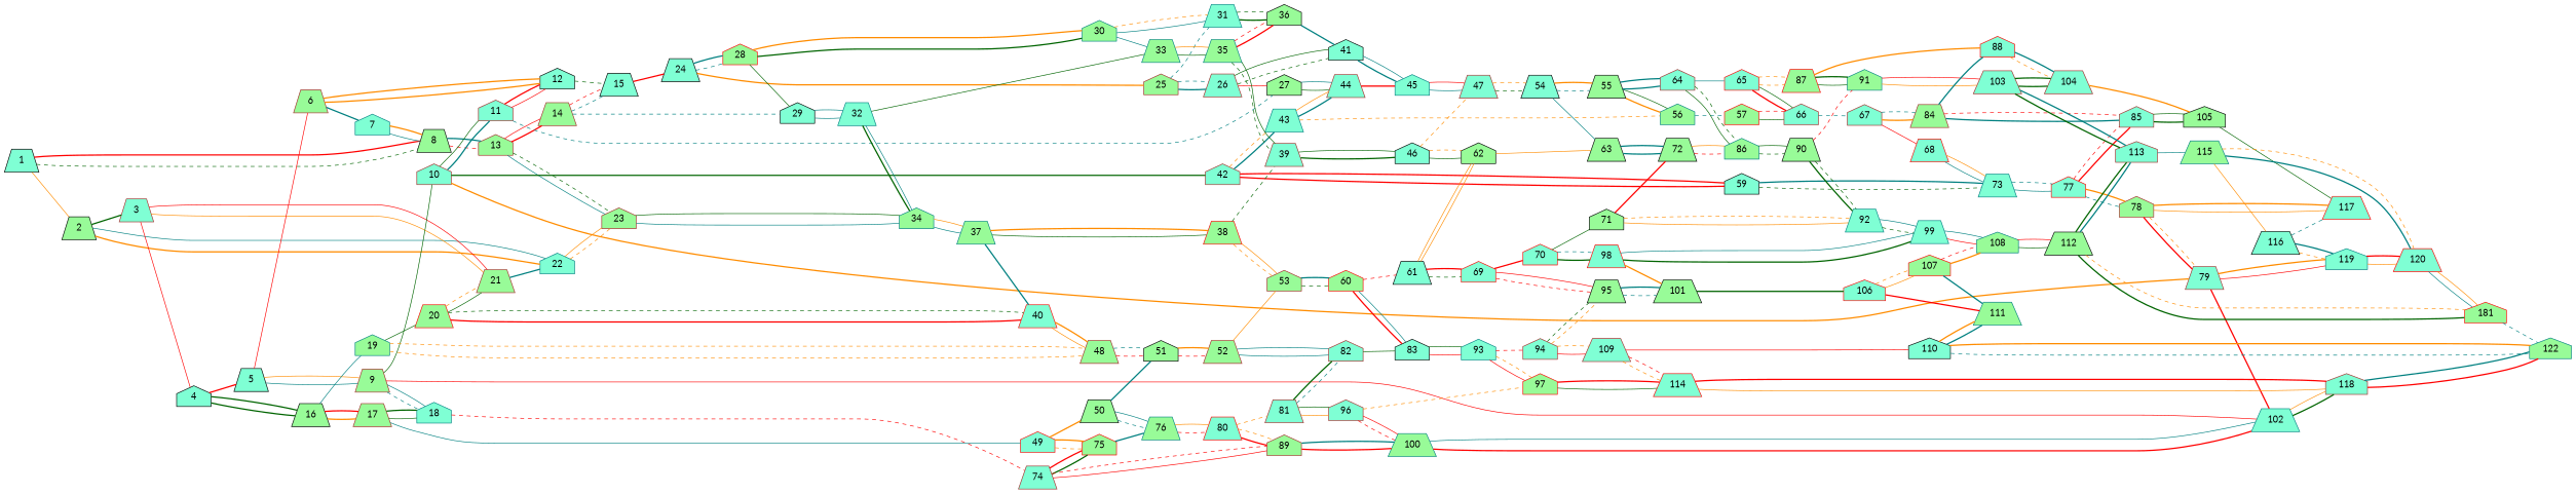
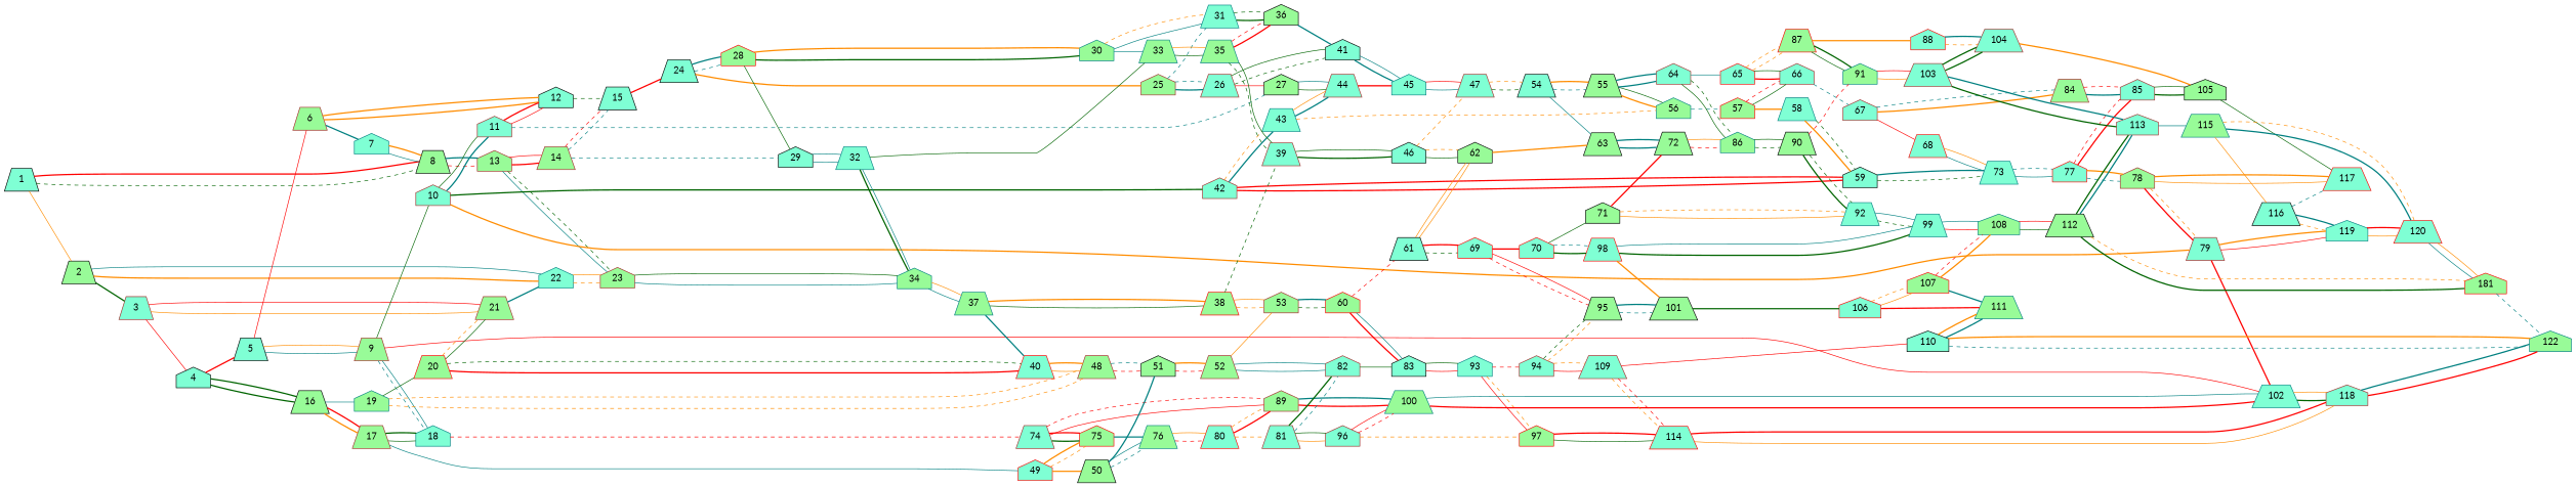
  graph {
    fontname=Lato
    rankdir=LR
    node [color=brown fillcolor=aquamarine fontname=Lato shape=trapezium style=filled]
    edge [color=teal fontname=Lato style=bold]
    1 [color=black]
    2 [color=black fillcolor=palegreen]
    8 [color=black fillcolor=palegreen]
    3
    22 [color=teal shape=house]
    13 [fillcolor=palegreen shape=house]
    4 [color=black shape=house]
    21 [fillcolor=palegreen]
    23 [fillcolor=palegreen shape=house]
    5 [color=black]
    16 [color=black fillcolor=palegreen]
    6 [fillcolor=palegreen]
    9 [fillcolor=palegreen]
    17 [fillcolor=palegreen]
    19 [color=teal fillcolor=palegreen shape=house]
    7 [color=teal shape=house]
    12 [color=black shape=house]
    10 [shape=house]
    18 [color=teal shape=house]
    102 [color=teal]
    15 [color=black]
    14 [fillcolor=palegreen]
    11 [shape=house]
    42 [shape=house]
    79
    74
    118 [shape=house]
    27 [color=black fillcolor=palegreen shape=house]
    43 [color=teal]
    59 [color=black shape=house]
    119 [color=teal shape=house]
    44
    24 [color=black]
    29 [color=black shape=house]
    34 [color=teal fillcolor=palegreen shape=house]
    32 [color=teal]
    25 [fillcolor=palegreen shape=house]
    28 [color=red fillcolor=palegreen shape=house]
    49 [color=red shape=house]
    20 [color=red fillcolor=palegreen]
    48 [fillcolor=palegreen]
    50 [color=black fillcolor=palegreen]
    75 [color=red fillcolor=palegreen shape=house]
    89 [fillcolor=palegreen shape=house]
    40 [color=red]
    51 [color=black fillcolor=palegreen shape=house]
    37 [color=teal fillcolor=palegreen]
    26
    31 [color=teal]
    30 [color=teal fillcolor=palegreen shape=house]
    41 [color=black shape=house]
    36 [color=black fillcolor=palegreen shape=house]
    45 [color=teal shape=house]
    33 [color=teal fillcolor=palegreen]
    35 [color=teal fillcolor=palegreen]
    39
    38 [color=red fillcolor=palegreen]
    46 [color=black shape=house]
    53 [fillcolor=palegreen shape=house]
    60 [color=red fillcolor=palegreen shape=house]
    47
    62 [color=black fillcolor=palegreen shape=house]
    56 [color=teal fillcolor=palegreen shape=house]
    73 [color=teal]
    57 [color=red fillcolor=palegreen shape=house]
    54 [color=black]
    63 [color=black fillcolor=palegreen]
    55 [color=black fillcolor=palegreen]
    52 [fillcolor=palegreen]
    76 [color=teal fillcolor=palegreen]
    80 [color=red]
    82 [shape=house]
    83 [color=black shape=house]
    61 [color=black]
    64 [shape=house]
    72 [color=black fillcolor=palegreen]
    65 [color=red shape=house]
    86 [color=teal fillcolor=palegreen shape=house]
+   58 [color=teal]
    66 [shape=house]
    67 [shape=house]
    68 [color=red]
    77 [color=red shape=house]
    69 [color=red shape=house]
    93 [color=teal shape=house]
    70 [color=red shape=house]
    95 [color=black fillcolor=palegreen]
    87 [color=red fillcolor=palegreen]
    90 [color=black fillcolor=palegreen]
    88 [color=red shape=house]
    91 [color=teal fillcolor=palegreen shape=house]
    84 [fillcolor=palegreen]
    85 [shape=house]
    71 [color=black fillcolor=palegreen shape=house]
    98 [color=red]
    101 [color=black fillcolor=palegreen]
    92 [color=teal]
    99 [color=teal]
    78 [fillcolor=palegreen shape=house]
    100 [color=teal fillcolor=palegreen]
    81
    117 [color=red]
    105 [color=black fillcolor=palegreen shape=house]
    120 [color=red]
    96 [shape=house]
    97 [color=red fillcolor=palegreen shape=house]
    94 [shape=house]
    104
    103
    113 [shape=house]
    108 [color=teal fillcolor=palegreen shape=house]
    109
    114 [color=red]
    110 [color=black shape=house]
    106 [color=red shape=house]
    112 [color=black fillcolor=palegreen]
    107 [color=red fillcolor=palegreen shape=house]
    111 [color=teal fillcolor=palegreen]
    122 [color=teal fillcolor=palegreen shape=house]
    115 [color=teal fillcolor=palegreen]
    n121 [color=red fillcolor=palegreen label=181 shape=house]
    116 [color=black]
    1 -- 2 [color=darkorange style=solid]
    1 -- 8 [color=darkgreen style=dashed]
    1 -- 8 [color=red]
    2 -- 3 [color=darkgreen]
    2 -- 22 [color=darkorange]
    2 -- 22 [style=solid]
    8 -- 13 [color=red style=dashed]
    8 -- 13
    3 -- 4 [color=red style=solid]
    3 -- 21 [color=darkorange style=solid]
    3 -- 21 [color=red style=solid]
    22 -- 23 [color=darkorange style=dashed]
    22 -- 23 [color=darkorange style=solid]
    13 -- 23 [style=solid]
    13 -- 23 [color=darkgreen style=dashed]
    13 -- 14 [color=red]
    13 -- 14 [color=red style=solid]
    4 -- 5 [color=red]
    4 -- 16 [color=darkgreen]
    4 -- 16 [color=darkgreen]
    21 -- 22
    23 -- 34 [style=solid]
    23 -- 34 [color=darkgreen style=solid]
    5 -- 6 [color=red style=solid]
    5 -- 9 [style=solid]
    5 -- 9 [color=darkorange style=solid]
    16 -- 17 [color=darkorange]
    16 -- 17 [color=red]
    16 -- 19 [style=solid]
    6 -- 7
    6 -- 12 [color=darkorange]
    6 -- 12 [color=darkorange]
    9 -- 10 [color=darkgreen style=solid]
    9 -- 18 [style=dashed]
    9 -- 18 [style=solid]
    9 -- 102 [color=red style=solid]
    17 -- 18 [color=darkgreen style=solid]
    17 -- 18 [color=darkgreen]
    17 -- 49 [style=solid]
    19 -- 20 [color=darkgreen style=solid]
    19 -- 48 [color=darkorange style=dashed]
    19 -- 48 [color=darkorange style=dashed]
    7 -- 8 [style=solid]
    7 -- 8 [color=darkorange]
    12 -- 15 [color=darkgreen style=dashed]
    10 -- 11
    10 -- 11 [color=darkgreen style=solid]
    10 -- 42 [color=darkgreen]
    10 -- 79 [color=darkorange]
    18 -- 74 [color=red style=dashed]
    102 -- 118 [color=darkgreen]
    102 -- 118 [color=darkorange style=solid]
    15 -- 24 [color=red]
    14 -- 15 [style=dashed]
    14 -- 15 [color=red style=dashed]
    14 -- 29 [style=dashed]
    11 -- 12 [color=red style=solid]
    11 -- 12 [color=red]
    11 -- 27 [style=dashed]
    42 -- 43
    42 -- 43 [color=darkorange style=dashed]
    42 -- 59 [color=red]
    42 -- 59 [color=red]
    79 -- 102 [color=red]
    79 -- 119 [color=red style=solid]
    79 -- 119 [color=darkorange]
    74 -- 75 [color=darkgreen]
    74 -- 75 [color=red]
    74 -- 89 [color=red style=solid]
    74 -- 89 [color=red style=dashed]
    118 -- 122 [color=red]
    118 -- 122
    27 -- 44 [color=darkgreen style=solid]
    27 -- 44 [style=solid]
    43 -- 44
    43 -- 44 [color=darkorange style=solid]
    43 -- 56 [color=darkorange style=dashed]
    59 -- 73 [color=darkgreen style=dashed]
    59 -- 73
    119 -- 120 [color=darkorange style=solid]
    119 -- 120 [color=red]
    44 -- 45 [color=red]
    24 -- 25 [color=darkorange]
    24 -- 28 [style=dashed]
    24 -- 28
    29 -- 32 [style=solid]
    29 -- 32 [style=solid]
    34 -- 37 [style=solid]
    34 -- 37 [color=darkorange style=solid]
    32 -- 34 [color=darkgreen]
    32 -- 34 [style=solid]
    32 -- 33 [color=darkgreen style=solid]
    25 -- 26
    25 -- 26 [style=dashed]
    25 -- 31 [style=dashed]
    28 -- 29 [color=darkgreen style=solid]
    28 -- 30 [color=darkgreen]
    28 -- 30 [color=darkorange]
    49 -- 50 [color=darkorange]
    49 -- 75 [color=darkorange style=dashed]
    49 -- 75 [color=darkorange]
    20 -- 21 [color=darkgreen style=solid]
    20 -- 21 [color=darkorange style=dashed]
    20 -- 40 [color=red]
    20 -- 40 [color=darkgreen style=dashed]
    48 -- 51 [color=red style=dashed]
    48 -- 51 [style=dashed]
    50 -- 51
    50 -- 76 [style=dashed]
    50 -- 76 [style=solid]
    75 -- 76
    89 -- 100 [color=red]
    89 -- 100
    40 -- 48 [color=darkorange style=solid]
    40 -- 48 [color=darkorange]
    51 -- 52 [color=red style=dashed]
    51 -- 52 [color=darkorange]
    37 -- 40
    37 -- 38 [color=darkgreen style=solid]
    37 -- 38 [color=darkorange]
    26 -- 27 [color=red style=solid]
    26 -- 41 [color=darkgreen style=dashed]
    26 -- 41 [color=darkgreen style=solid]
    31 -- 36 [color=darkgreen]
    31 -- 36 [color=darkgreen style=dashed]
    30 -- 31 [style=solid]
    30 -- 31 [color=darkorange style=dashed]
    30 -- 33 [style=solid]
    41 -- 45
    41 -- 45 [style=solid]
    36 -- 41
    45 -- 47 [style=solid]
    45 -- 47 [color=red style=solid]
    33 -- 35 [color=darkgreen style=solid]
    33 -- 35 [color=darkorange style=solid]
    35 -- 36 [color=red]
    35 -- 36 [color=red style=dashed]
    35 -- 39 [color=darkgreen style=dashed]
    35 -- 39 [color=darkgreen style=solid]
    39 -- 46 [color=darkgreen]
    39 -- 46 [color=darkgreen style=solid]
    38 -- 39 [color=darkgreen style=dashed]
    38 -- 53 [color=darkorange style=dashed]
    38 -- 53 [color=darkorange style=solid]
    46 -- 47 [color=darkorange style=dashed]
    46 -- 62 [color=darkgreen style=solid]
    46 -- 62 [color=darkorange style=dashed]
    53 -- 60 [color=darkgreen style=dashed]
    53 -- 60
    60 -- 83 [color=red]
    60 -- 83 [style=solid]
    60 -- 61 [color=red style=dashed]
    47 -- 54 [color=darkgreen style=dashed]
    47 -- 54 [color=darkorange style=dashed]
-   62 -- 63 [color=darkorange style=solid]
+   62 -- 63 [color=darkorange]
    56 -- 57 [style=dashed]
    73 -- 77 [style=solid]
    73 -- 77 [style=dashed]
+   57 -- 58 [color=darkorange]
    57 -- 66 [color=darkgreen style=solid]
    57 -- 66 [color=red style=dashed]
    54 -- 63 [style=solid]
    54 -- 55 [style=dashed]
    54 -- 55 [color=darkorange]
    63 -- 72
    63 -- 72
    55 -- 56 [color=darkorange]
    55 -- 56 [color=darkgreen style=solid]
    55 -- 64
    55 -- 64
    52 -- 53 [color=darkorange style=solid]
    52 -- 82 [style=solid]
    52 -- 82 [style=solid]
    76 -- 80 [color=red style=dashed]
    76 -- 80 [color=darkorange style=solid]
    80 -- 89 [color=red]
    80 -- 89 [color=darkorange style=dashed]
    80 -- 81 [color=darkorange style=dashed]
    82 -- 83 [color=darkgreen style=solid]
    83 -- 93 [color=red style=solid]
    83 -- 93 [color=darkgreen style=solid]
    61 -- 62 [color=darkorange style=solid]
    61 -- 62 [color=darkorange style=solid]
    61 -- 69 [color=darkgreen style=dashed]
    61 -- 69 [color=red]
    64 -- 65 [style=solid]
    64 -- 86 [color=darkgreen style=solid]
    64 -- 86 [color=darkgreen style=dashed]
    72 -- 86 [color=red style=dashed]
    72 -- 86 [color=darkorange style=solid]
    65 -- 66 [color=red]
    65 -- 66 [color=darkgreen style=solid]
    65 -- 87 [color=darkorange style=dashed]
    65 -- 87 [color=darkorange style=dashed]
    86 -- 90 [color=darkgreen style=dashed]
    86 -- 90 [color=darkgreen style=solid]
+   58 -- 59 [color=darkorange]
+   58 -- 59 [color=darkgreen style=dashed]
    66 -- 67 [style=dashed]
    67 -- 68 [color=red style=solid]
    67 -- 84 [color=darkorange]
    67 -- 84 [style=dashed]
    68 -- 73 [style=solid]
    68 -- 73 [color=darkorange style=solid]
    77 -- 85 [color=red]
    77 -- 85 [color=red style=dashed]
    77 -- 78 [style=dashed]
    77 -- 78 [color=darkorange]
    69 -- 70 [color=red]
    69 -- 95 [color=red style=dashed]
    69 -- 95 [color=red style=solid]
    93 -- 97 [color=red style=solid]
    93 -- 97 [color=darkorange style=dashed]
    93 -- 94 [color=red style=dashed]
    70 -- 71 [color=darkgreen style=solid]
    70 -- 98 [color=darkgreen]
    70 -- 98 [style=dashed]
    95 -- 101 [style=dashed]
    95 -- 101
    87 -- 88 [color=darkorange]
    87 -- 91 [color=darkgreen style=solid]
    87 -- 91 [color=darkgreen]
    90 -- 91 [color=red style=dashed]
    90 -- 92 [color=darkgreen]
    90 -- 92 [color=darkgreen style=dashed]
    88 -- 104 [color=darkorange style=dashed]
    88 -- 104
    91 -- 103 [color=darkorange style=solid]
    91 -- 103 [color=red style=solid]
-   84 -- 88
    84 -- 85
    84 -- 85 [color=red style=dashed]
    85 -- 105 [color=darkgreen]
    85 -- 105 [color=darkgreen style=solid]
    71 -- 72 [color=red]
    71 -- 92 [color=darkorange style=solid]
    71 -- 92 [color=darkorange style=dashed]
    98 -- 101 [color=darkorange]
    98 -- 99 [color=darkgreen]
    98 -- 99 [style=solid]
    101 -- 106 [color=darkgreen]
    92 -- 99 [color=darkgreen style=dashed]
    92 -- 99 [style=solid]
    99 -- 108 [color=red style=solid]
    99 -- 108 [style=solid]
    78 -- 79 [color=red]
    78 -- 79 [color=darkorange style=dashed]
    78 -- 117 [color=darkorange style=solid]
    78 -- 117 [color=darkorange]
    100 -- 102 [color=red]
    100 -- 102 [style=solid]
    81 -- 82 [style=dashed]
    81 -- 82 [color=darkgreen]
    81 -- 96 [color=darkorange style=solid]
    81 -- 96 [color=darkgreen style=solid]
    105 -- 117 [color=darkgreen style=solid]
    120 -- n121 [style=solid]
    120 -- n121 [color=darkorange style=solid]
    96 -- 100 [color=red style=dashed]
    96 -- 100 [color=red style=solid]
    96 -- 97 [color=darkorange style=dashed]
    97 -- 114 [color=darkgreen style=solid]
    97 -- 114 [color=red]
    94 -- 95 [color=darkorange style=dashed]
    94 -- 95 [color=darkgreen style=dashed]
    94 -- 109 [color=red style=solid]
    94 -- 109 [color=darkorange style=dashed]
    104 -- 105 [color=darkorange]
    103 -- 104 [color=darkgreen]
    103 -- 104 [color=darkgreen]
    103 -- 113 [color=darkgreen]
    103 -- 113
    113 -- 115 [style=solid]
    108 -- 112 [color=darkgreen style=solid]
    108 -- 112 [color=red style=solid]
    109 -- 114 [color=darkorange style=dashed]
    109 -- 114 [color=red style=dashed]
    109 -- 110 [color=red style=solid]
    114 -- 118 [color=darkorange style=solid]
    114 -- 118 [color=red]
    110 -- 111
    110 -- 111 [color=darkorange]
    110 -- 122 [style=dashed]
    110 -- 122 [color=darkorange]
    106 -- 107 [color=darkorange style=solid]
    106 -- 107 [color=darkorange style=dashed]
    106 -- 111 [color=red]
    112 -- 113
    112 -- 113 [color=darkgreen]
    112 -- n121 [color=darkgreen]
    112 -- n121 [color=darkorange style=dashed]
    107 -- 108 [color=darkorange]
    107 -- 108 [color=red style=dashed]
    107 -- 111
    115 -- 120
    115 -- 120 [color=darkorange style=dashed]
    115 -- 116 [color=darkorange style=solid]
    n121 -- 122 [style=dashed]
    116 -- 119 [color=darkorange style=dashed]
    116 -- 119
    116 -- 117 [style=dashed]
  }
